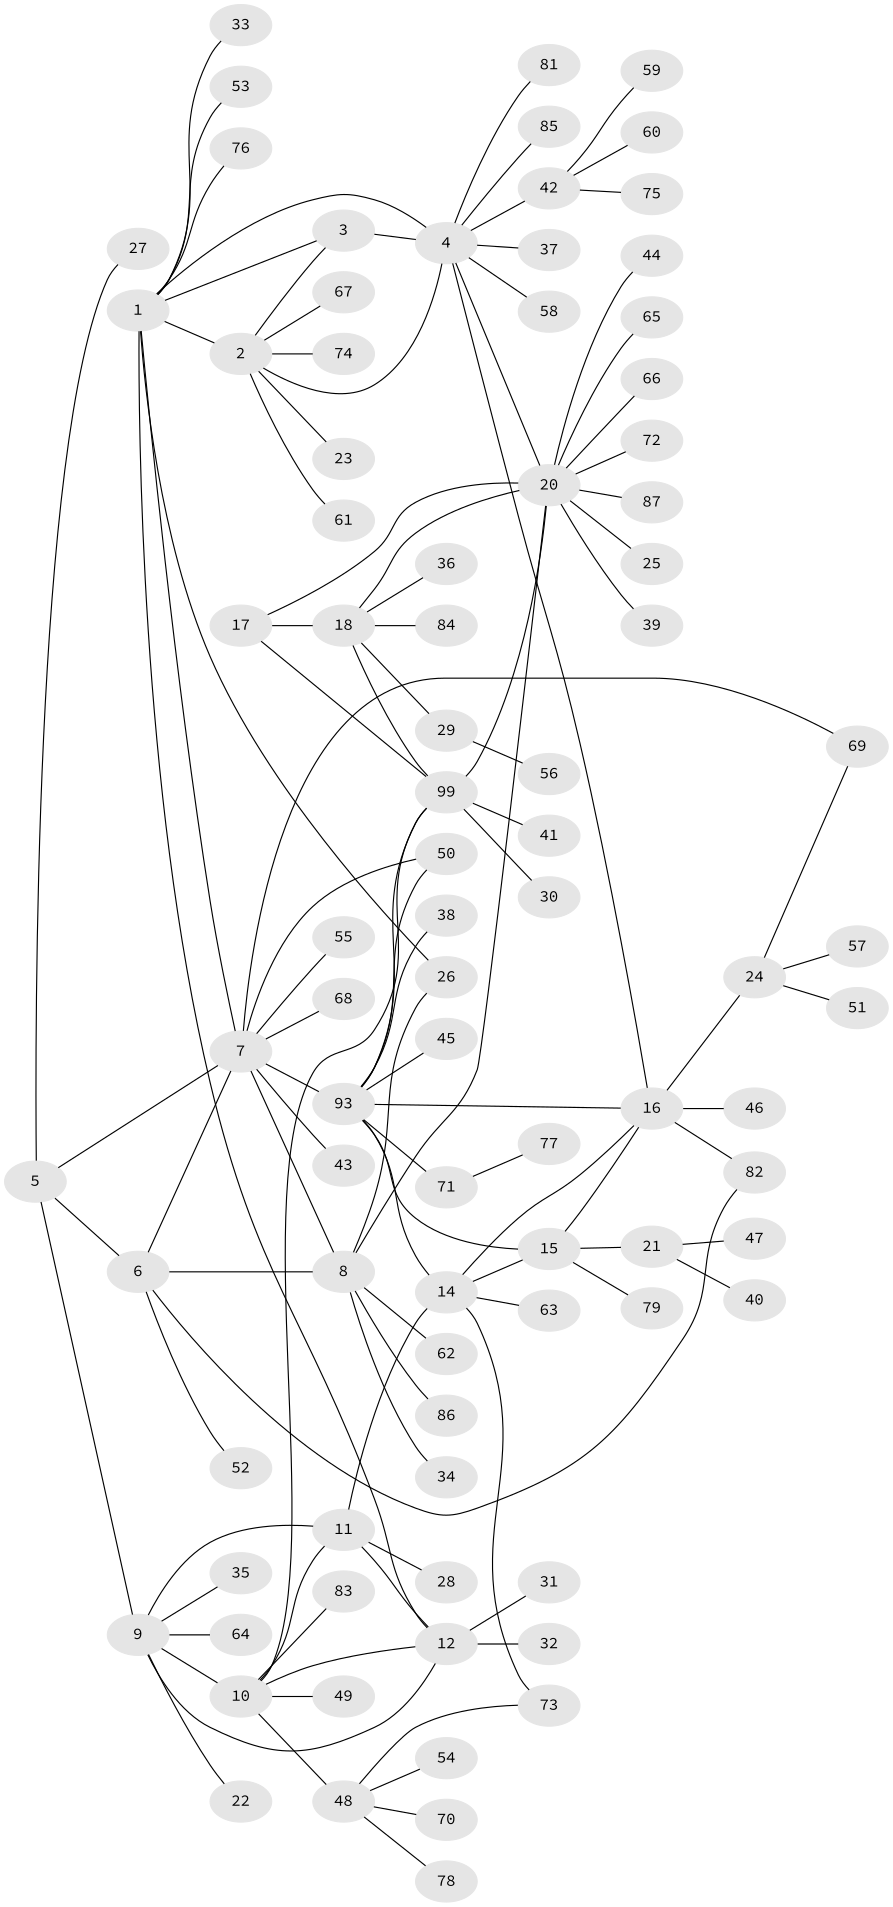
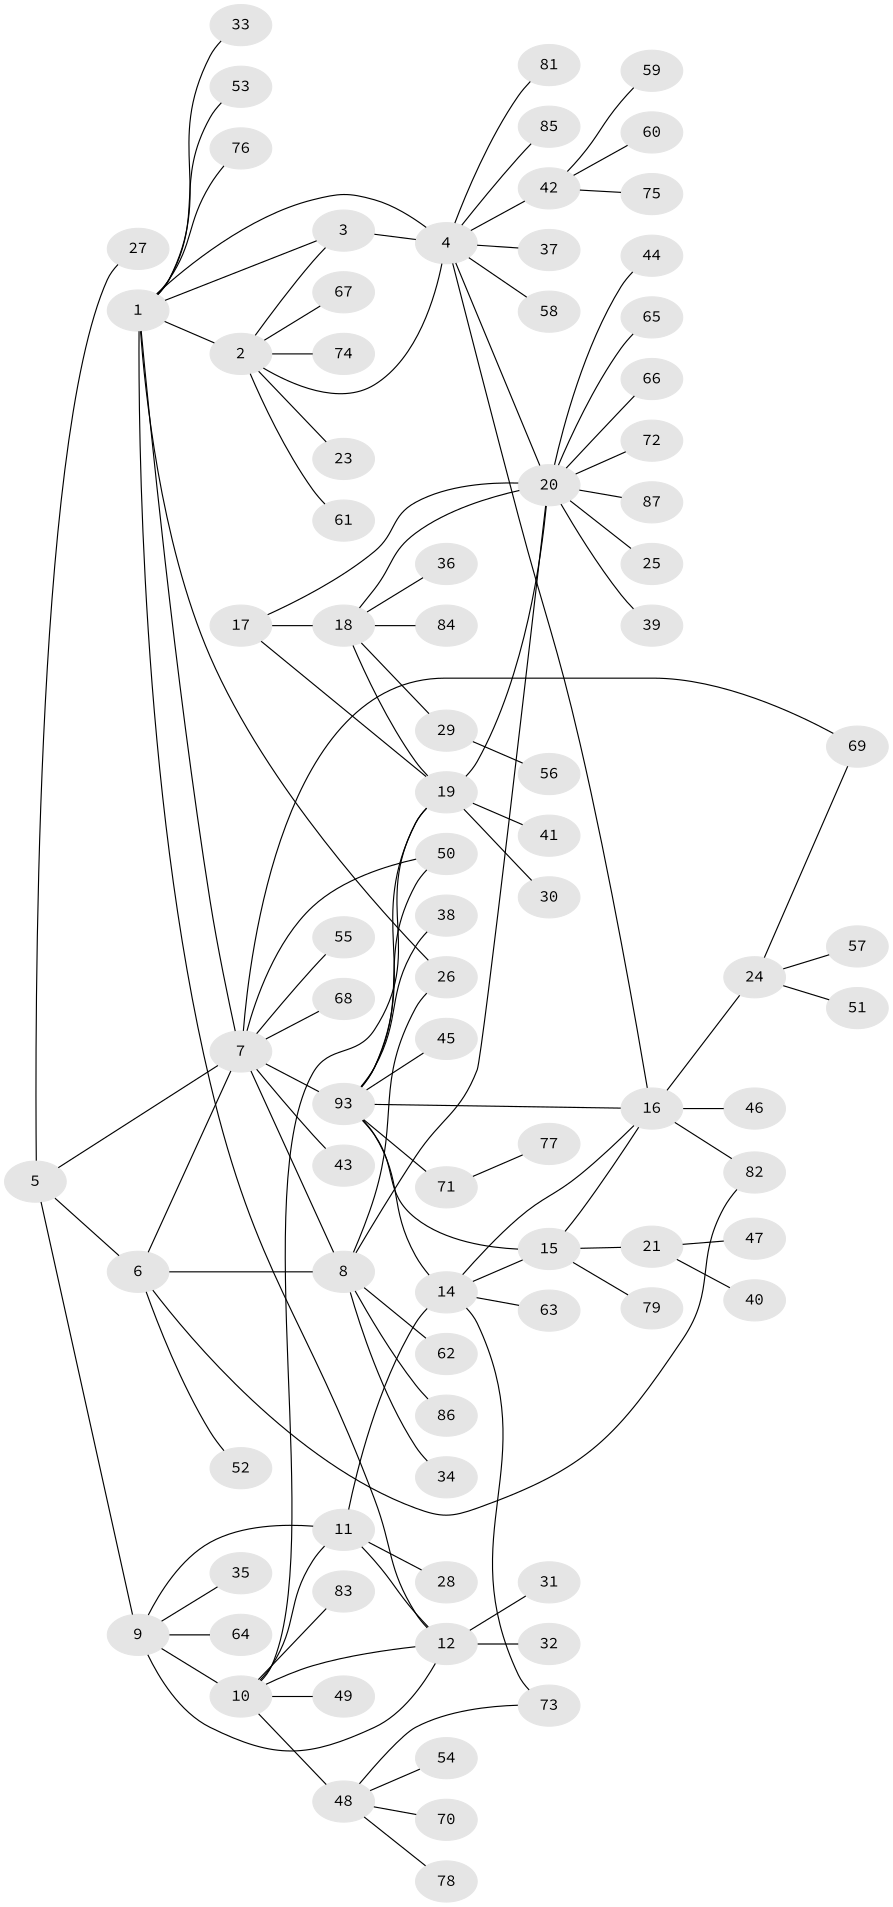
  graph {
    fontname="Source Code Pro"
    rankdir=LR
    node [color=gray90 fontname="Source Code Pro" style=filled]
    edge [fontname="Source Code Pro"]
    1
    2
    3
    4
    7
    12
    26
    33
    53
    76
    23
    61
    67
    74
    16
    20
    37
    42
    58
    81
    85
    8
    n23 [label=93]
    43
    50
    55
    68
    69
    31
    32
    82
    24
    46
    25
    39
    44
    65
    66
    72
    n40 [label=87]
    59
    60
    75
    5
    6
    9
    27
    52
    34
    62
    86
    10
    11
-   22
    35
    64
-   19 [label=99]
+   19
    14
    15
    38
    45
    71
    48
    49
    83
    28
    30
    41
    73
    54
    70
    78
    63
    21
    79
    77
    40
    47
    51
    57
    17
    18
    29
    36
    84
    56
    1 -- 2
    1 -- 3
    1 -- 4
    1 -- 7
    1 -- 12
    1 -- 26
    1 -- 33
    1 -- 53
    1 -- 76
    2 -- 3
    2 -- 4
    2 -- 23
    2 -- 61
    2 -- 67
    2 -- 74
    3 -- 4
    4 -- 16
    4 -- 20
    4 -- 37
    4 -- 42
    4 -- 58
    4 -- 81
    4 -- 85
    7 -- 8
    7 -- n23
    7 -- 43
    7 -- 50
    7 -- 55
    7 -- 68
    7 -- 69
    12 -- 31
    12 -- 32
    16 -- 82
    16 -- 24
    16 -- 46
    20 -- 25
    20 -- 39
    20 -- 44
    20 -- 65
    20 -- 66
    20 -- 72
    20 -- n40
    42 -- 59
    42 -- 60
    42 -- 75
    8 -- 26
    8 -- 20
    8 -- 34
    8 -- 62
    8 -- 86
    n23 -- 16
    n23 -- 50
    n23 -- 19
    n23 -- 14
    n23 -- 15
    n23 -- 38
    n23 -- 45
    n23 -- 71
    24 -- 69
    24 -- 51
    24 -- 57
    5 -- 7
    5 -- 6
    5 -- 9
    5 -- 27
    6 -- 7
    6 -- 8
    6 -- 82
    6 -- 52
    9 -- 12
    9 -- 10
    9 -- 11
-   9 -- 22
    9 -- 35
    9 -- 64
    10 -- 12
    10 -- 11
    10 -- 19
    10 -- 48
    10 -- 49
    10 -- 83
    11 -- 12
    11 -- 14
    11 -- 28
    19 -- 20
    19 -- 30
    19 -- 41
    14 -- 16
    14 -- 15
    14 -- 73
    14 -- 63
    15 -- 16
    15 -- 21
    15 -- 79
    71 -- 77
    48 -- 73
    48 -- 54
    48 -- 70
    48 -- 78
    21 -- 40
    21 -- 47
    17 -- 20
    17 -- 19
    17 -- 18
    18 -- 20
    18 -- 19
    18 -- 29
    18 -- 36
    18 -- 84
    29 -- 56
  }
